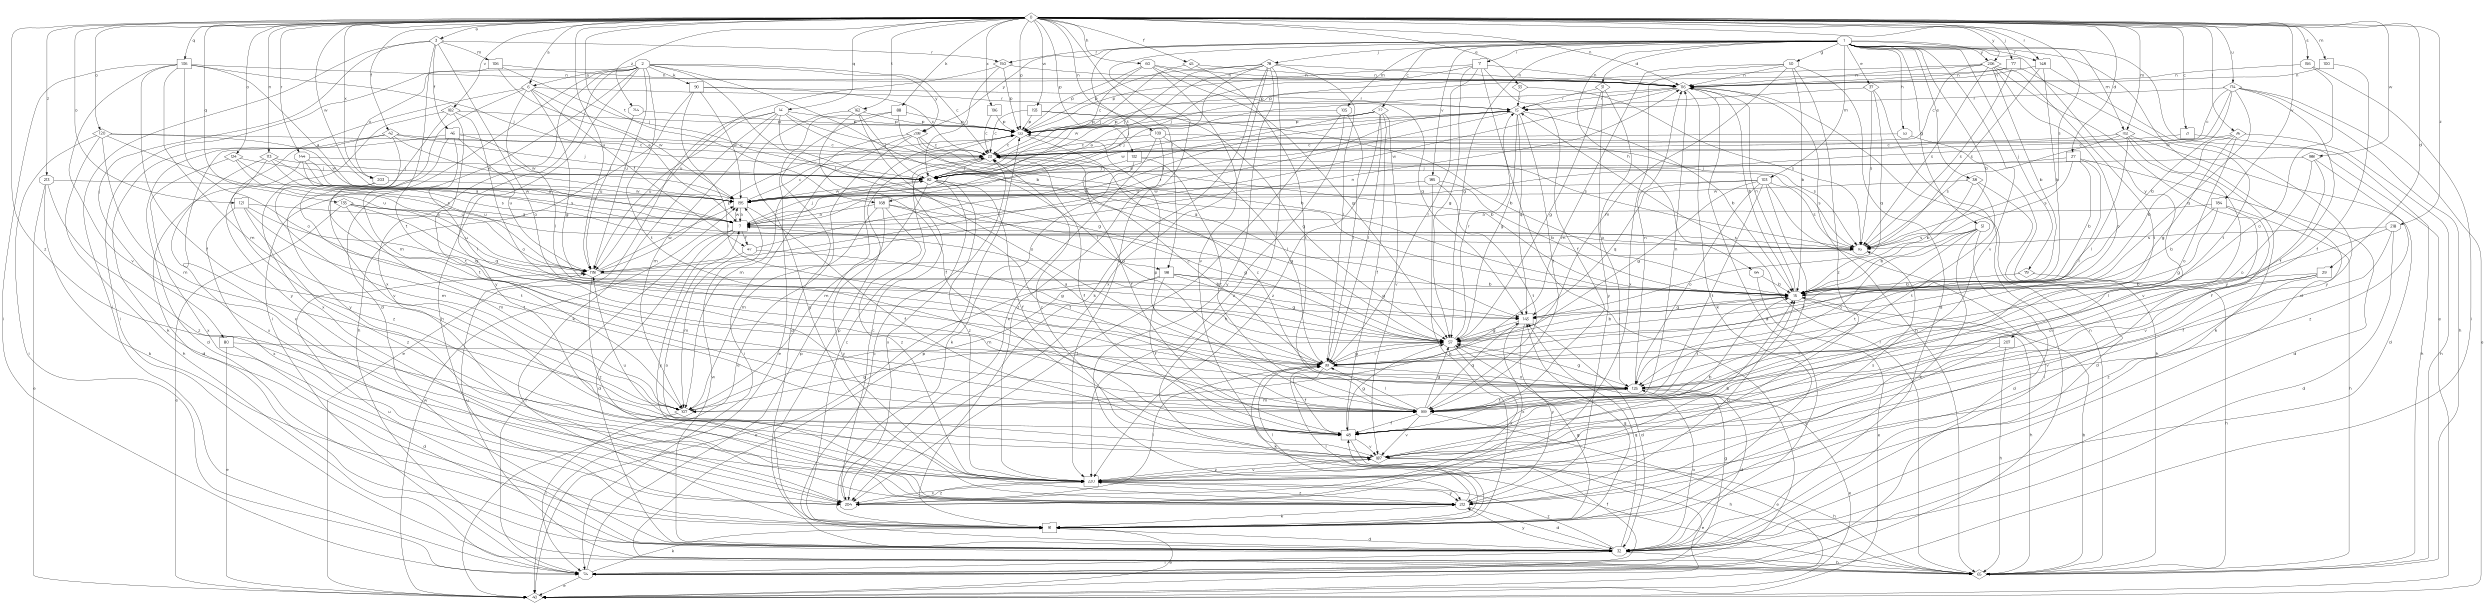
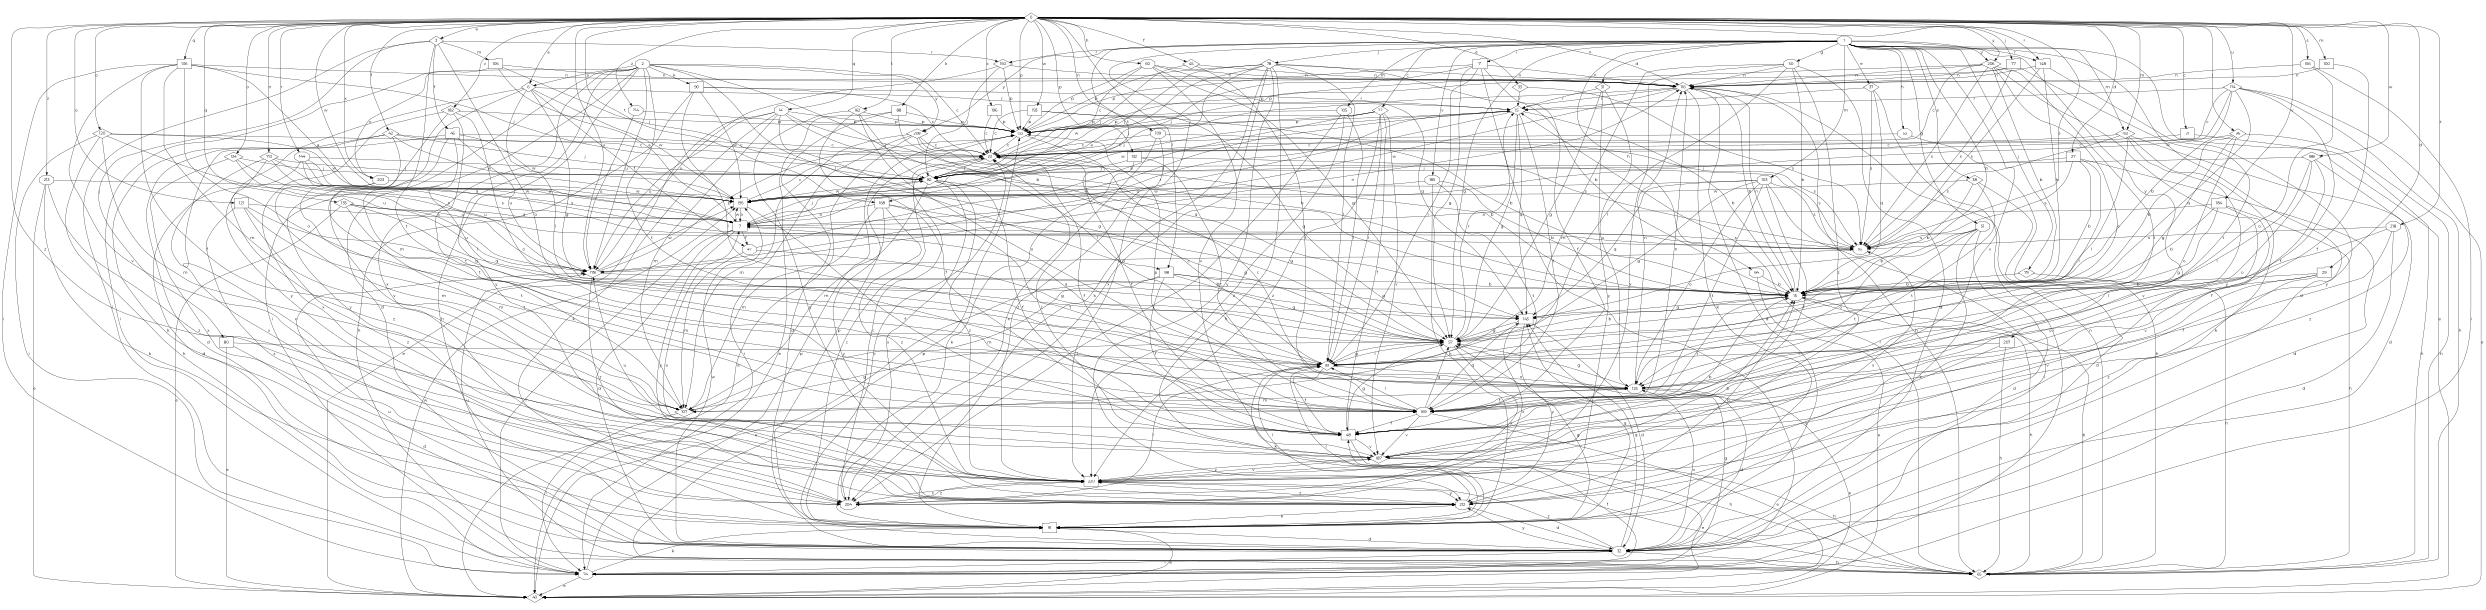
  strict digraph {
    fontname=Montserrat
    node [fontname=Montserrat shape=diamond]
    edge [fontname=Montserrat]
    0
    3
    6
    21 [shape=folder]
    27 [shape=folder]
    29 [shape=folder]
    33
    42
    45
    60 [shape=octagon]
    77 [shape=folder]
    88 [shape=folder]
    96
    98 [shape=folder]
    100 [shape=folder]
    102
    109 [shape=octagon]
-   113
+   113 [label=713]
    116
    120
    121 [shape=folder]
    124
    132 [shape=folder]
    133
    135
    136 [shape=folder]
    141 [shape=octagon]
    144 [shape=octagon]
    148 [shape=folder]
    156 [shape=octagon]
    161 [shape=octagon]
    162
    168 [shape=folder]
    174
    178
    182
    184 [shape=folder]
    188
    193 [shape=folder]
    195 [shape=folder]
    196 [shape=folder]
    203 [shape=octagon]
    206
    213 [shape=octagon]
    214 [shape=octagon]
    218 [shape=octagon]
    220 [shape=folder]
    150
    74 [shape=octagon]
    169 [shape=octagon]
    46 [shape=folder]
    80 [shape=folder]
    106 [shape=folder]
    125 [shape=octagon]
    57 [shape=octagon]
    212 [shape=octagon]
    47 [shape=octagon]
    99
    107
    151
    23
    65
    15 [shape=octagon]
    32 [shape=octagon]
    82
    187
    91 [shape=folder]
    143 [shape=folder]
    40
    48 [shape=folder]
    204 [shape=octagon]
    7 [shape=folder]
    1 [shape=octagon]
    22
    31
    37
    38
    50 [shape=octagon]
    51 [shape=octagon]
    63 [shape=octagon]
    64 [shape=octagon]
    71 [shape=folder]
    78
    79
    103 [shape=octagon]
    105 [shape=octagon]
    185 [shape=octagon]
    207 [shape=folder]
    208
    2 [shape=octagon]
    90 [shape=folder]
    0 -> 3 [label=a]
    0 -> 6 [label=a]
    0 -> 21 [label=c]
    0 -> 27 [label=d]
    0 -> 29 [label=d]
    0 -> 33 [label=e]
    0 -> 42 [label=f]
    0 -> 45 [label=f]
    0 -> 60 [label=h]
    0 -> 77 [label=j]
    0 -> 88 [label=k]
    0 -> 96 [label=l]
    0 -> 98 [label=l]
    0 -> 100 [label=m]
    0 -> 102 [label=m]
    0 -> 109 [label=n]
    0 -> 113 [label=n]
    0 -> 116 [label=n]
    0 -> 120 [label=o]
    0 -> 121 [label=o]
    0 -> 124 [label=o]
    0 -> 132 [label=p]
    0 -> 133 [label=p]
    0 -> 135 [label=q]
    0 -> 136 [label=q]
    0 -> 141 [label=q]
    0 -> 144 [label=r]
    0 -> 148 [label=r]
    0 -> 156 [label=s]
    0 -> 161 [label=s]
    0 -> 162 [label=t]
    0 -> 168 [label=t]
    0 -> 174 [label=u]
    0 -> 178 [label=u]
    0 -> 182 [label=v]
    0 -> 184 [label=v]
    0 -> 188 [label=w]
    0 -> 193 [label=w]
    0 -> 195 [label=w]
    0 -> 196 [label=x]
    0 -> 203 [label=x]
    0 -> 206 [label=y]
    0 -> 213 [label=z]
    0 -> 214 [label=z]
    0 -> 218 [label=z]
    0 -> 220 [label=z]
    3 -> 150 [label=r]
    3 -> 74 [label=i]
    3 -> 169 [label=t]
    3 -> 46 [label=f]
    3 -> 80 [label=j]
    3 -> 106 [label=m]
    3 -> 125 [label=o]
    6 -> 195 [label=w]
    6 -> 57 [label=g]
    6 -> 212 [label=y]
    6 -> 47 [label=f]
    6 -> 99 [label=l]
    6 -> 107 [label=m]
    6 -> 151 [label=r]
    21 -> 23 [label=c]
    21 -> 65 [label=h]
    27 -> 161 [label=s]
    27 -> 99 [label=l]
    27 -> 15 [label=b]
    27 -> 32 [label=d]
    27 -> 82 [label=j]
    29 -> 220 [label=z]
    29 -> 125 [label=o]
    29 -> 15 [label=b]
    29 -> 187 [label=v]
    33 -> 161 [label=s]
    33 -> 151 [label=r]
    42 -> 195 [label=w]
    42 -> 169 [label=t]
    42 -> 23 [label=c]
    42 -> 32 [label=d]
    42 -> 82 [label=j]
    42 -> 91 [label=k]
    45 -> 116 [label=n]
    45 -> 169 [label=t]
    45 -> 82 [label=j]
    60 -> 116 [label=n]
    60 -> 133 [label=p]
    60 -> 57 [label=g]
    60 -> 23 [label=c]
    60 -> 187 [label=v]
    60 -> 143 [label=q]
    77 -> 116 [label=n]
    77 -> 133 [label=p]
    77 -> 161 [label=s]
    77 -> 169 [label=t]
    88 -> 133 [label=p]
    88 -> 99 [label=l]
    88 -> 32 [label=d]
    88 -> 40 [label=e]
    96 -> 125 [label=o]
    96 -> 57 [label=g]
    96 -> 23 [label=c]
    96 -> 65 [label=h]
    96 -> 15 [label=b]
    98 -> 57 [label=g]
    98 -> 107 [label=m]
    98 -> 15 [label=b]
    98 -> 143 [label=q]
    98 -> 40 [label=e]
    98 -> 48 [label=f]
    100 -> 116 [label=n]
    100 -> 48 [label=f]
    102 -> 161 [label=s]
    102 -> 99 [label=l]
    102 -> 23 [label=c]
    102 -> 32 [label=d]
    102 -> 187 [label=v]
    102 -> 91 [label=k]
    109 -> 161 [label=s]
    109 -> 220 [label=z]
    109 -> 23 [label=c]
    109 -> 204 [label=x]
    113 -> 161 [label=s]
    113 -> 220 [label=z]
    113 -> 82 [label=j]
    113 -> 204 [label=x]
    113 -> 7 [label=a]
    116 -> 151 [label=r]
    116 -> 65 [label=h]
    116 -> 15 [label=b]
    116 -> 32 [label=d]
    116 -> 82 [label=j]
    116 -> 91 [label=k]
    116 -> 7 [label=w]
    120 -> 178 [label=u]
    120 -> 195 [label=w]
    120 -> 74 [label=i]
    120 -> 107 [label=m]
    120 -> 23 [label=c]
    120 -> 65 [label=h]
    121 -> 220 [label=z]
    121 -> 169 [label=t]
    121 -> 143 [label=q]
    121 -> 204 [label=x]
    121 -> 7 [label=a]
    124 -> 161 [label=s]
    124 -> 178 [label=u]
    124 -> 82 [label=j]
    124 -> 204 [label=x]
    132 -> 161 [label=s]
    132 -> 169 [label=t]
    132 -> 82 [label=j]
    132 -> 91 [label=k]
    133 -> 23 [label=c]
    133 -> 48 [label=f]
    135 -> 178 [label=u]
    135 -> 107 [label=m]
    135 -> 143 [label=q]
    135 -> 40 [label=e]
    135 -> 7 [label=a]
    136 -> 116 [label=n]
    136 -> 74 [label=i]
    136 -> 125 [label=o]
    136 -> 107 [label=m]
    136 -> 82 [label=j]
    136 -> 187 [label=v]
    136 -> 48 [label=f]
    136 -> 7 [label=a]
    141 -> 133 [label=p]
    141 -> 178 [label=u]
    141 -> 57 [label=g]
    141 -> 107 [label=m]
    141 -> 15 [label=b]
    141 -> 91 [label=k]
    141 -> 143 [label=q]
    141 -> 40 [label=e]
    144 -> 161 [label=s]
    144 -> 178 [label=u]
    144 -> 32 [label=d]
    144 -> 82 [label=j]
    144 -> 7 [label=a]
    148 -> 116 [label=n]
    148 -> 161 [label=s]
    148 -> 212 [label=y]
    148 -> 15 [label=b]
    156 -> 116 [label=n]
    156 -> 74 [label=i]
    156 -> 125 [label=o]
    161 -> 178 [label=u]
    162 -> 133 [label=p]
    162 -> 125 [label=o]
    162 -> 212 [label=y]
    162 -> 82 [label=j]
    162 -> 48 [label=f]
    168 -> 220 [label=z]
    168 -> 169 [label=t]
    168 -> 57 [label=g]
    168 -> 212 [label=y]
    168 -> 107 [label=m]
    168 -> 7 [label=a]
    174 -> 195 [label=w]
    174 -> 151 [label=r]
    174 -> 23 [label=c]
    174 -> 65 [label=h]
    174 -> 15 [label=b]
    174 -> 143 [label=q]
    174 -> 40 [label=e]
    174 -> 48 [label=f]
    178 -> 116 [label=n]
    178 -> 133 [label=p]
    178 -> 195 [label=w]
    178 -> 220 [label=z]
    178 -> 15 [label=b]
    182 -> 133 [label=p]
    182 -> 169 [label=t]
    182 -> 125 [label=o]
    182 -> 212 [label=y]
    182 -> 204 [label=x]
    184 -> 57 [label=g]
    184 -> 65 [label=h]
    184 -> 15 [label=b]
    184 -> 187 [label=v]
    184 -> 7 [label=a]
    188 -> 220 [label=z]
    188 -> 125 [label=o]
-   109 -> 99 [label=l]
+   188 -> 99 [label=l]
    188 -> 82 [label=j]
    188 -> 48 [label=f]
    193 -> 133 [label=p]
    193 -> 57 [label=g]
    193 -> 23 [label=c]
    193 -> 15 [label=b]
    195 -> 23 [label=c]
    195 -> 48 [label=f]
    195 -> 7 [label=a]
    196 -> 133 [label=p]
    196 -> 23 [label=c]
    203 -> 195 [label=w]
    203 -> 169 [label=t]
    203 -> 107 [label=m]
    206 -> 116 [label=n]
    206 -> 133 [label=p]
    206 -> 161 [label=s]
    206 -> 169 [label=t]
    206 -> 125 [label=o]
    206 -> 212 [label=y]
    206 -> 23 [label=c]
    206 -> 15 [label=b]
    213 -> 195 [label=w]
    213 -> 220 [label=z]
    213 -> 91 [label=k]
    213 -> 40 [label=e]
    214 -> 133 [label=p]
    214 -> 178 [label=u]
    218 -> 161 [label=s]
    218 -> 99 [label=l]
    218 -> 32 [label=d]
    218 -> 48 [label=f]
    220 -> 161 [label=s]
    220 -> 212 [label=y]
    220 -> 15 [label=b]
    220 -> 187 [label=v]
    220 -> 204 [label=x]
    150 -> 116 [label=n]
    150 -> 133 [label=p]
    150 -> 178 [label=u]
    150 -> 82 [label=j]
    74 -> 133 [label=p]
    74 -> 57 [label=g]
    74 -> 91 [label=k]
    74 -> 40 [label=e]
    74 -> 48 [label=f]
    169 -> 116 [label=n]
    169 -> 133 [label=p]
    169 -> 57 [label=g]
    169 -> 99 [label=l]
    169 -> 187 [label=v]
    169 -> 143 [label=q]
    169 -> 40 [label=e]
    169 -> 48 [label=f]
    46 -> 178 [label=u]
    46 -> 195 [label=w]
    46 -> 99 [label=l]
    46 -> 23 [label=c]
    46 -> 187 [label=v]
    46 -> 204 [label=x]
    80 -> 99 [label=l]
    80 -> 32 [label=d]
    80 -> 40 [label=e]
    106 -> 116 [label=n]
    106 -> 74 [label=i]
    106 -> 82 [label=j]
    106 -> 7 [label=a]
    125 -> 116 [label=n]
    125 -> 169 [label=t]
    125 -> 57 [label=g]
    125 -> 107 [label=m]
    125 -> 23 [label=c]
    125 -> 32 [label=d]
    125 -> 40 [label=e]
    57 -> 99 [label=l]
    57 -> 151 [label=r]
    57 -> 15 [label=b]
    57 -> 204 [label=x]
    57 -> 7 [label=a]
    212 -> 220 [label=z]
    212 -> 99 [label=l]
    212 -> 15 [label=b]
    212 -> 32 [label=d]
    212 -> 91 [label=k]
    212 -> 7 [label=a]
    47 -> 57 [label=g]
    47 -> 107 [label=m]
    47 -> 151 [label=r]
    99 -> 125 [label=o]
    99 -> 57 [label=g]
    99 -> 23 [label=c]
    99 -> 91 [label=k]
    99 -> 48 [label=f]
    107 -> 74 [label=i]
    107 -> 57 [label=g]
    151 -> 133 [label=p]
    151 -> 178 [label=u]
    151 -> 195 [label=w]
    151 -> 169 [label=t]
    151 -> 57 [label=g]
    151 -> 15 [label=b]
    151 -> 143 [label=q]
    151 -> 7 [label=a]
    23 -> 82 [label=j]
    23 -> 48 [label=f]
    65 -> 116 [label=n]
    65 -> 133 [label=p]
    65 -> 151 [label=r]
    65 -> 15 [label=b]
    15 -> 116 [label=n]
    15 -> 169 [label=t]
    15 -> 65 [label=h]
    15 -> 143 [label=q]
    32 -> 178 [label=u]
    32 -> 195 [label=w]
    32 -> 220 [label=z]
    32 -> 74 [label=i]
    32 -> 125 [label=o]
    32 -> 212 [label=y]
    32 -> 23 [label=c]
    32 -> 65 [label=h]
    32 -> 143 [label=q]
    82 -> 195 [label=w]
    82 -> 220 [label=z]
    82 -> 57 [label=g]
    82 -> 107 [label=m]
    82 -> 48 [label=f]
    82 -> 204 [label=x]
    187 -> 178 [label=u]
    187 -> 220 [label=z]
    187 -> 23 [label=c]
    187 -> 65 [label=h]
    187 -> 15 [label=b]
    187 -> 40 [label=e]
    91 -> 133 [label=p]
    91 -> 178 [label=u]
    91 -> 57 [label=g]
    91 -> 99 [label=l]
    91 -> 23 [label=c]
    91 -> 32 [label=d]
    91 -> 143 [label=q]
    91 -> 40 [label=e]
    143 -> 57 [label=g]
    143 -> 212 [label=y]
    143 -> 32 [label=d]
    143 -> 204 [label=x]
    40 -> 195 [label=w]
    48 -> 57 [label=g]
    48 -> 65 [label=h]
    48 -> 187 [label=v]
    204 -> 220 [label=z]
    204 -> 99 [label=l]
    204 -> 23 [label=c]
    7 -> 161 [label=s]
    7 -> 195 [label=w]
    7 -> 74 [label=i]
    7 -> 212 [label=y]
    7 -> 47 [label=f]
    7 -> 32 [label=d]
    7 -> 82 [label=j]
    1 -> 102 [label=m]
    1 -> 148 [label=r]
    1 -> 168 [label=t]
    1 -> 206 [label=y]
    1 -> 220 [label=z]
    1 -> 150 [label=r]
    1 -> 57 [label=g]
    1 -> 15 [label=b]
    1 -> 32 [label=d]
    1 -> 187 [label=v]
    1 -> 40 [label=e]
    1 -> 22 [label=c]
    1 -> 31 [label=d]
    1 -> 37 [label=e]
    1 -> 38 [label=e]
    1 -> 50 [label=g]
    1 -> 51 [label=g]
    1 -> 63 [label=h]
    1 -> 64 [label=h]
    1 -> 71 [label=i]
    1 -> 78 [label=j]
    1 -> 79 [label=j]
    1 -> 103 [label=m]
    1 -> 105 [label=m]
    1 -> 185 [label=v]
    1 -> 207 [label=y]
    1 -> 208 [label=y]
    22 -> 133 [label=p]
    22 -> 220 [label=z]
    22 -> 99 [label=l]
    22 -> 82 [label=j]
    22 -> 187 [label=v]
    22 -> 48 [label=f]
    22 -> 7 [label=a]
    31 -> 125 [label=o]
    31 -> 57 [label=g]
    31 -> 212 [label=y]
    31 -> 151 [label=r]
    37 -> 161 [label=s]
    37 -> 74 [label=i]
    37 -> 151 [label=r]
    37 -> 143 [label=q]
    38 -> 195 [label=w]
    38 -> 169 [label=t]
    38 -> 15 [label=b]
    38 -> 32 [label=d]
    50 -> 116 [label=n]
    50 -> 220 [label=z]
-   50 -> 99 [label=m]
+   50 -> 99 [label=l]
    50 -> 107 [label=m]
    50 -> 15 [label=b]
    50 -> 32 [label=d]
    50 -> 204 [label=x]
    51 -> 161 [label=s]
    51 -> 169 [label=t]
    51 -> 125 [label=o]
    51 -> 15 [label=b]
    51 -> 32 [label=d]
    51 -> 91 [label=k]
    63 -> 23 [label=c]
    63 -> 65 [label=h]
    64 -> 15 [label=b]
    64 -> 40 [label=e]
    71 -> 116 [label=n]
    71 -> 133 [label=p]
    71 -> 74 [label=i]
    71 -> 57 [label=g]
    71 -> 99 [label=l]
    71 -> 82 [label=j]
    71 -> 48 [label=f]
    78 -> 116 [label=n]
    78 -> 133 [label=p]
    78 -> 195 [label=w]
    78 -> 212 [label=y]
    78 -> 99 [label=l]
    78 -> 65 [label=h]
+   78 -> 15 [label=b]
    78 -> 82 [label=j]
    78 -> 91 [label=k]
    78 -> 204 [label=x]
    78 -> 7 [label=a]
    79 -> 65 [label=h]
    79 -> 15 [label=b]
    103 -> 161 [label=s]
    103 -> 195 [label=w]
    103 -> 74 [label=i]
    103 -> 169 [label=t]
    103 -> 125 [label=o]
    103 -> 57 [label=g]
    103 -> 143 [label=q]
    103 -> 48 [label=f]
    105 -> 133 [label=p]
    105 -> 220 [label=z]
    105 -> 99 [label=l]
    105 -> 204 [label=x]
    185 -> 195 [label=w]
    185 -> 169 [label=t]
    185 -> 15 [label=b]
    185 -> 91 [label=k]
    207 -> 212 [label=y]
    207 -> 99 [label=l]
    207 -> 65 [label=h]
    208 -> 161 [label=s]
    208 -> 74 [label=i]
    208 -> 107 [label=m]
    208 -> 23 [label=c]
    208 -> 15 [label=b]
    208 -> 40 [label=e]
    2 -> 6 [label=a]
    2 -> 98 [label=l]
    2 -> 178 [label=u]
    2 -> 203 [label=x]
    2 -> 74 [label=i]
    2 -> 169 [label=t]
    2 -> 212 [label=y]
    2 -> 23 [label=c]
    2 -> 65 [label=h]
    2 -> 15 [label=b]
    2 -> 32 [label=d]
    2 -> 204 [label=x]
    2 -> 208 [label=y]
    2 -> 90 [label=k]
    90 -> 195 [label=w]
    90 -> 99 [label=l]
    90 -> 151 [label=r]
    90 -> 23 [label=c]
    90 -> 65 [label=h]
  }
